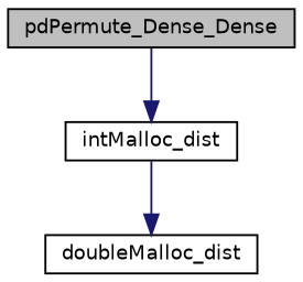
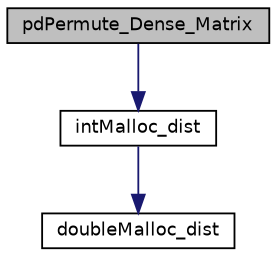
  digraph {
    rankdir=TB
    node [color=black fillcolor=white fontname=Helvetica fontsize=10 shape=record style=filled]
    edge [color=midnightblue fontname=Helvetica fontsize=10 labelfontname=Helvetica labelfontsize=10 style=solid]
-   n1 [fillcolor=grey75 fontcolor=black height=0.2 label=pdPermute_Dense_Dense width=0.4]
+   n1 [fillcolor=grey75 fontcolor=black height=0.2 label=pdPermute_Dense_Matrix width=0.4]
    n2 [height=0.2 label=intMalloc_dist width=0.4]
    n3 [height=0.2 label=doubleMalloc_dist width=0.4]
    n1 -> n2
    n2 -> n3
  }
